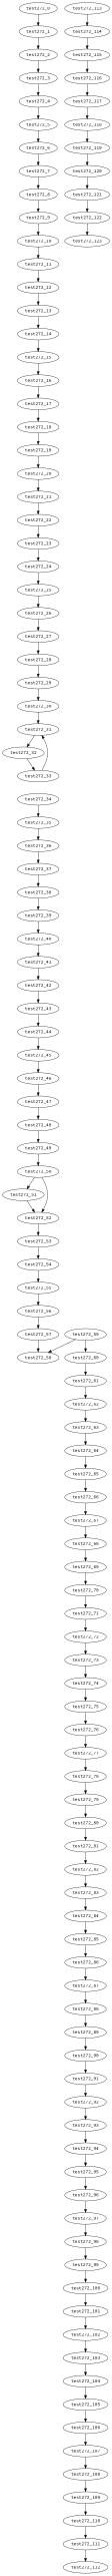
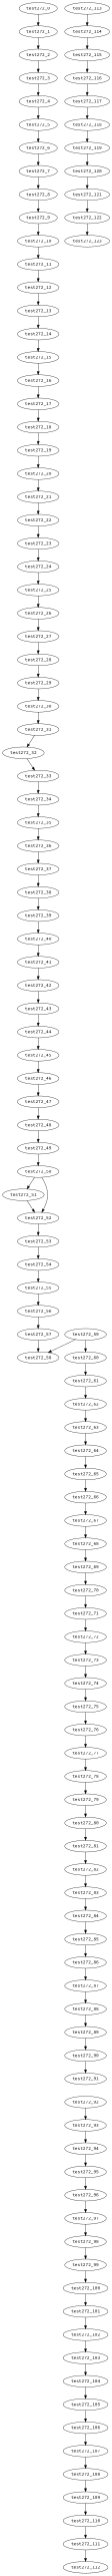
  digraph {
    fontname="Source Code Pro"
    node [fontname="Source Code Pro"]
    edge [fontname="Source Code Pro"]
    test272_0
    test272_1
    test272_2
    test272_3
    test272_4
    test272_5
    test272_6
    test272_7
    test272_8
    test272_9
    test272_10
    test272_11
    test272_12
    test272_13
    test272_14
    test272_15
    test272_16
    test272_17
    test272_18
    test272_19
    test272_20
    test272_21
    test272_22
    test272_23
    test272_24
    test272_25
    test272_26
    test272_27
    test272_28
    test272_29
    test272_30
    test272_31
    test272_32
    test272_33
    test272_34
    test272_35
    test272_36
    test272_37
    test272_38
    test272_39
    test272_40
    test272_41
    test272_42
    test272_43
    test272_44
    test272_45
    test272_46
    test272_47
    test272_48
    test272_49
    test272_50
    test272_51
    test272_52
    test272_53
    test272_54
    test272_55
    test272_56
    test272_57
    test272_58
    test272_59
    test272_60
    test272_61
    test272_62
    test272_63
    test272_64
    test272_65
    test272_66
    test272_67
    test272_68
    test272_69
    test272_70
    test272_71
    test272_72
    test272_73
    test272_74
    test272_75
    test272_76
    test272_77
    test272_78
    test272_79
    test272_80
    test272_81
    test272_82
    test272_83
    test272_84
    test272_85
    test272_86
    test272_87
    test272_88
    test272_89
    test272_90
    test272_91
    test272_92
    test272_93
    test272_94
    test272_95
    test272_96
    test272_97
    test272_98
    test272_99
    test272_100
    test272_101
    test272_102
    test272_103
    test272_104
    test272_105
    test272_106
    test272_107
    test272_108
    test272_109
    test272_110
    test272_111
    test272_112
    test272_113
    test272_114
    test272_115
    test272_116
    test272_117
    test272_118
    test272_119
    test272_120
    test272_121
    test272_122
    test272_123
    test272_0 -> test272_1
    test272_1 -> test272_2
    test272_2 -> test272_3
    test272_3 -> test272_4
    test272_4 -> test272_5
    test272_5 -> test272_6
    test272_6 -> test272_7
    test272_7 -> test272_8
    test272_8 -> test272_9
    test272_9 -> test272_10
    test272_10 -> test272_11
    test272_11 -> test272_12
    test272_12 -> test272_13
    test272_13 -> test272_14
    test272_14 -> test272_15
    test272_15 -> test272_16
    test272_16 -> test272_17
    test272_17 -> test272_18
    test272_18 -> test272_19
    test272_19 -> test272_20
    test272_20 -> test272_21
    test272_21 -> test272_22
    test272_22 -> test272_23
    test272_23 -> test272_24
    test272_24 -> test272_25
    test272_25 -> test272_26
    test272_26 -> test272_27
    test272_27 -> test272_28
    test272_28 -> test272_29
    test272_29 -> test272_30
    test272_30 -> test272_31
    test272_31 -> test272_32
    test272_32 -> test272_33
-   test272_33 -> test272_31
+   test272_33 -> test272_34
    test272_34 -> test272_35
    test272_35 -> test272_36
    test272_36 -> test272_37
    test272_37 -> test272_38
    test272_38 -> test272_39
    test272_39 -> test272_40
    test272_40 -> test272_41
    test272_41 -> test272_42
    test272_42 -> test272_43
    test272_43 -> test272_44
    test272_44 -> test272_45
    test272_45 -> test272_46
    test272_46 -> test272_47
    test272_47 -> test272_48
    test272_48 -> test272_49
    test272_49 -> test272_50
    test272_50 -> test272_51
    test272_50 -> test272_52
    test272_51 -> test272_52
    test272_52 -> test272_53
    test272_53 -> test272_54
    test272_54 -> test272_55
    test272_55 -> test272_56
    test272_56 -> test272_57
    test272_57 -> test272_58
    test272_59 -> test272_58
    test272_59 -> test272_60
    test272_60 -> test272_61
    test272_61 -> test272_62
    test272_62 -> test272_63
    test272_63 -> test272_64
    test272_64 -> test272_65
    test272_65 -> test272_66
    test272_66 -> test272_67
    test272_67 -> test272_68
    test272_68 -> test272_69
    test272_69 -> test272_70
    test272_70 -> test272_71
    test272_71 -> test272_72
    test272_72 -> test272_73
    test272_73 -> test272_74
    test272_74 -> test272_75
    test272_75 -> test272_76
    test272_76 -> test272_77
    test272_77 -> test272_78
    test272_78 -> test272_79
    test272_79 -> test272_80
    test272_80 -> test272_81
    test272_81 -> test272_82
    test272_82 -> test272_83
    test272_83 -> test272_84
    test272_84 -> test272_85
    test272_85 -> test272_86
    test272_86 -> test272_87
    test272_87 -> test272_88
    test272_88 -> test272_89
    test272_89 -> test272_90
    test272_90 -> test272_91
-   test272_91 -> test272_92
    test272_92 -> test272_93
    test272_93 -> test272_94
    test272_94 -> test272_95
    test272_95 -> test272_96
    test272_96 -> test272_97
    test272_97 -> test272_98
    test272_98 -> test272_99
    test272_99 -> test272_100
    test272_100 -> test272_101
    test272_101 -> test272_102
    test272_102 -> test272_103
    test272_103 -> test272_104
    test272_104 -> test272_105
    test272_105 -> test272_106
    test272_106 -> test272_107
    test272_107 -> test272_108
    test272_108 -> test272_109
    test272_109 -> test272_110
    test272_110 -> test272_111
    test272_111 -> test272_112
    test272_113 -> test272_114
    test272_114 -> test272_115
    test272_115 -> test272_116
    test272_116 -> test272_117
    test272_117 -> test272_118
    test272_118 -> test272_119
    test272_119 -> test272_120
    test272_120 -> test272_121
    test272_121 -> test272_122
    test272_122 -> test272_123
  }
